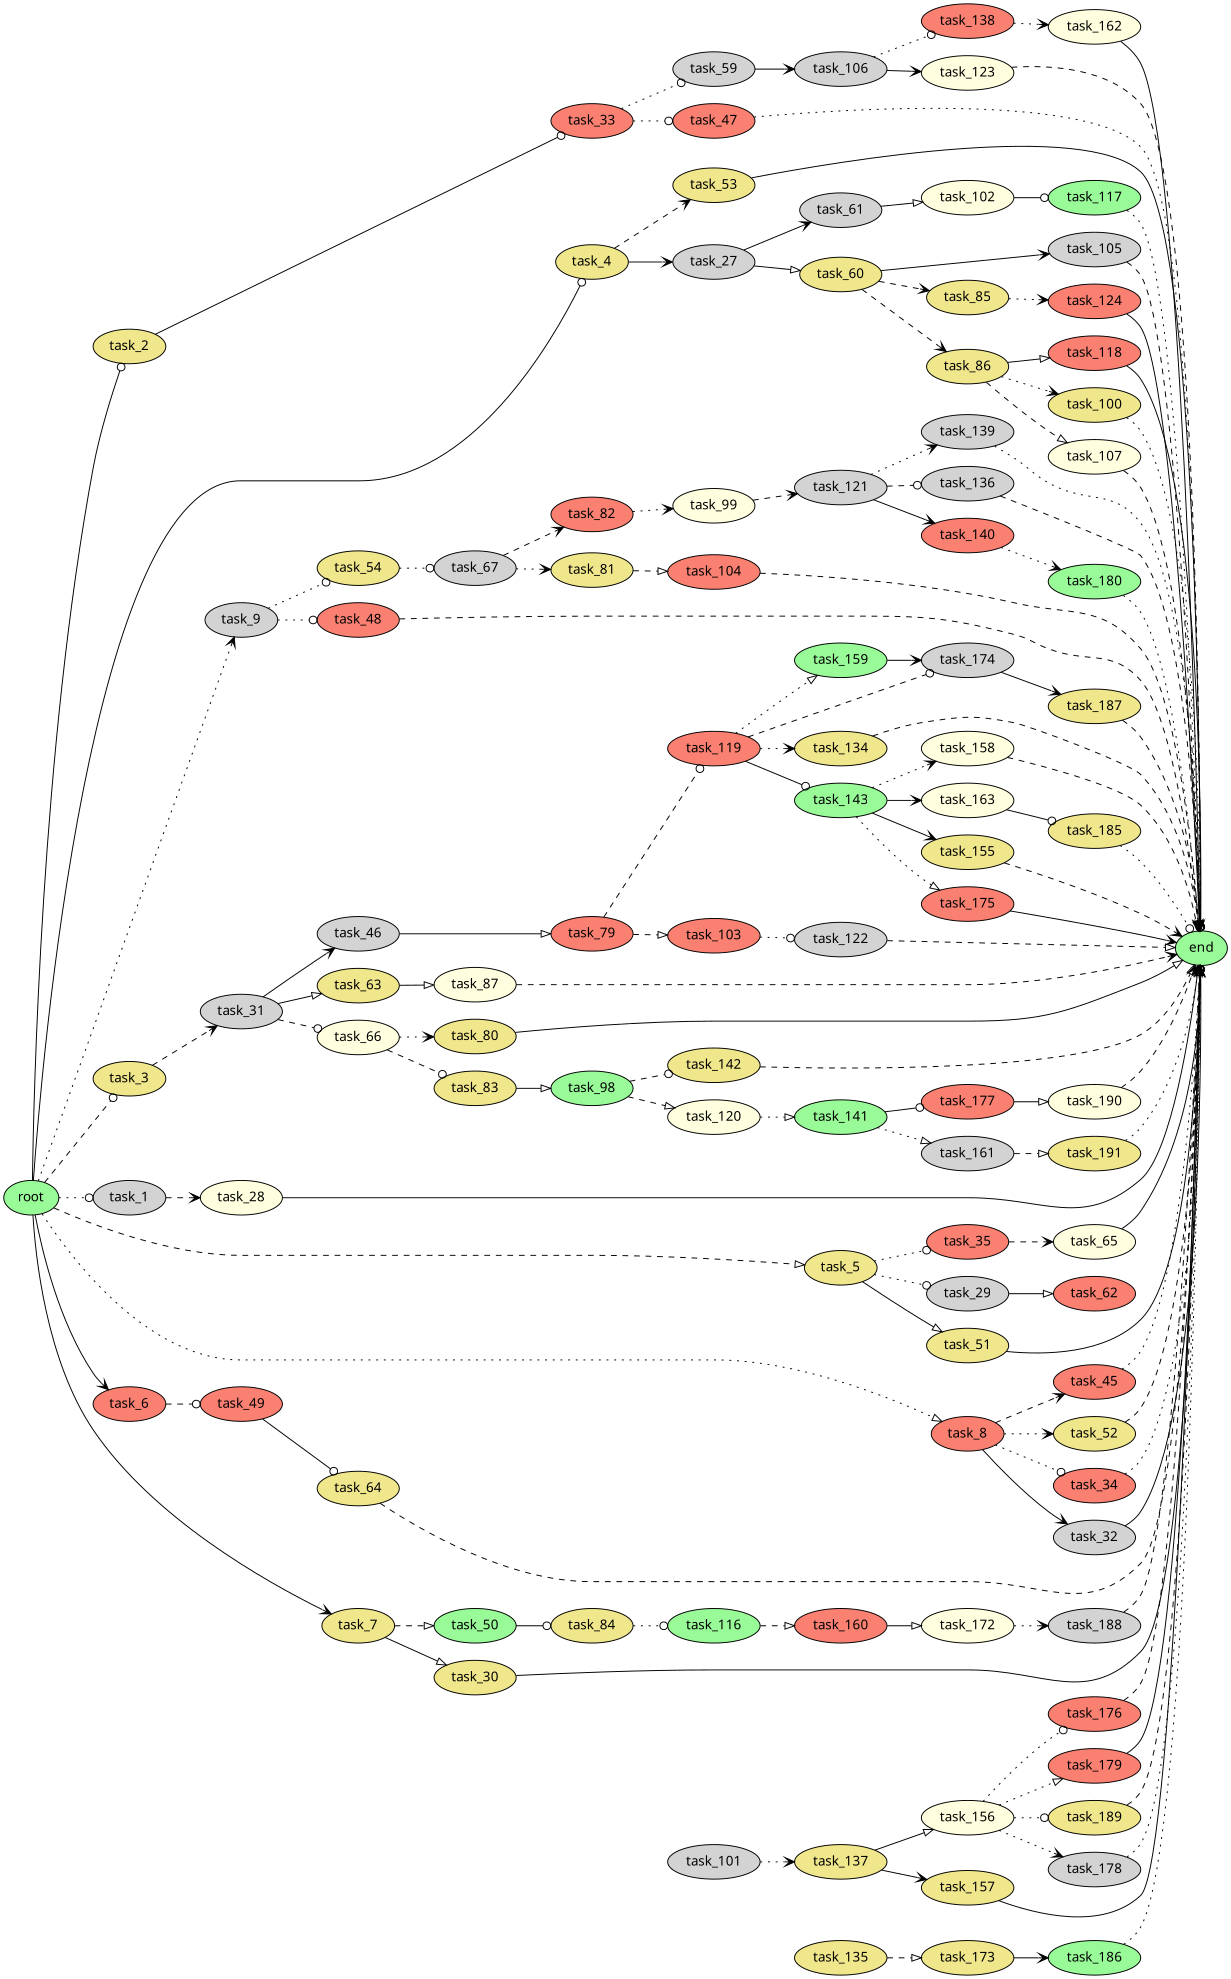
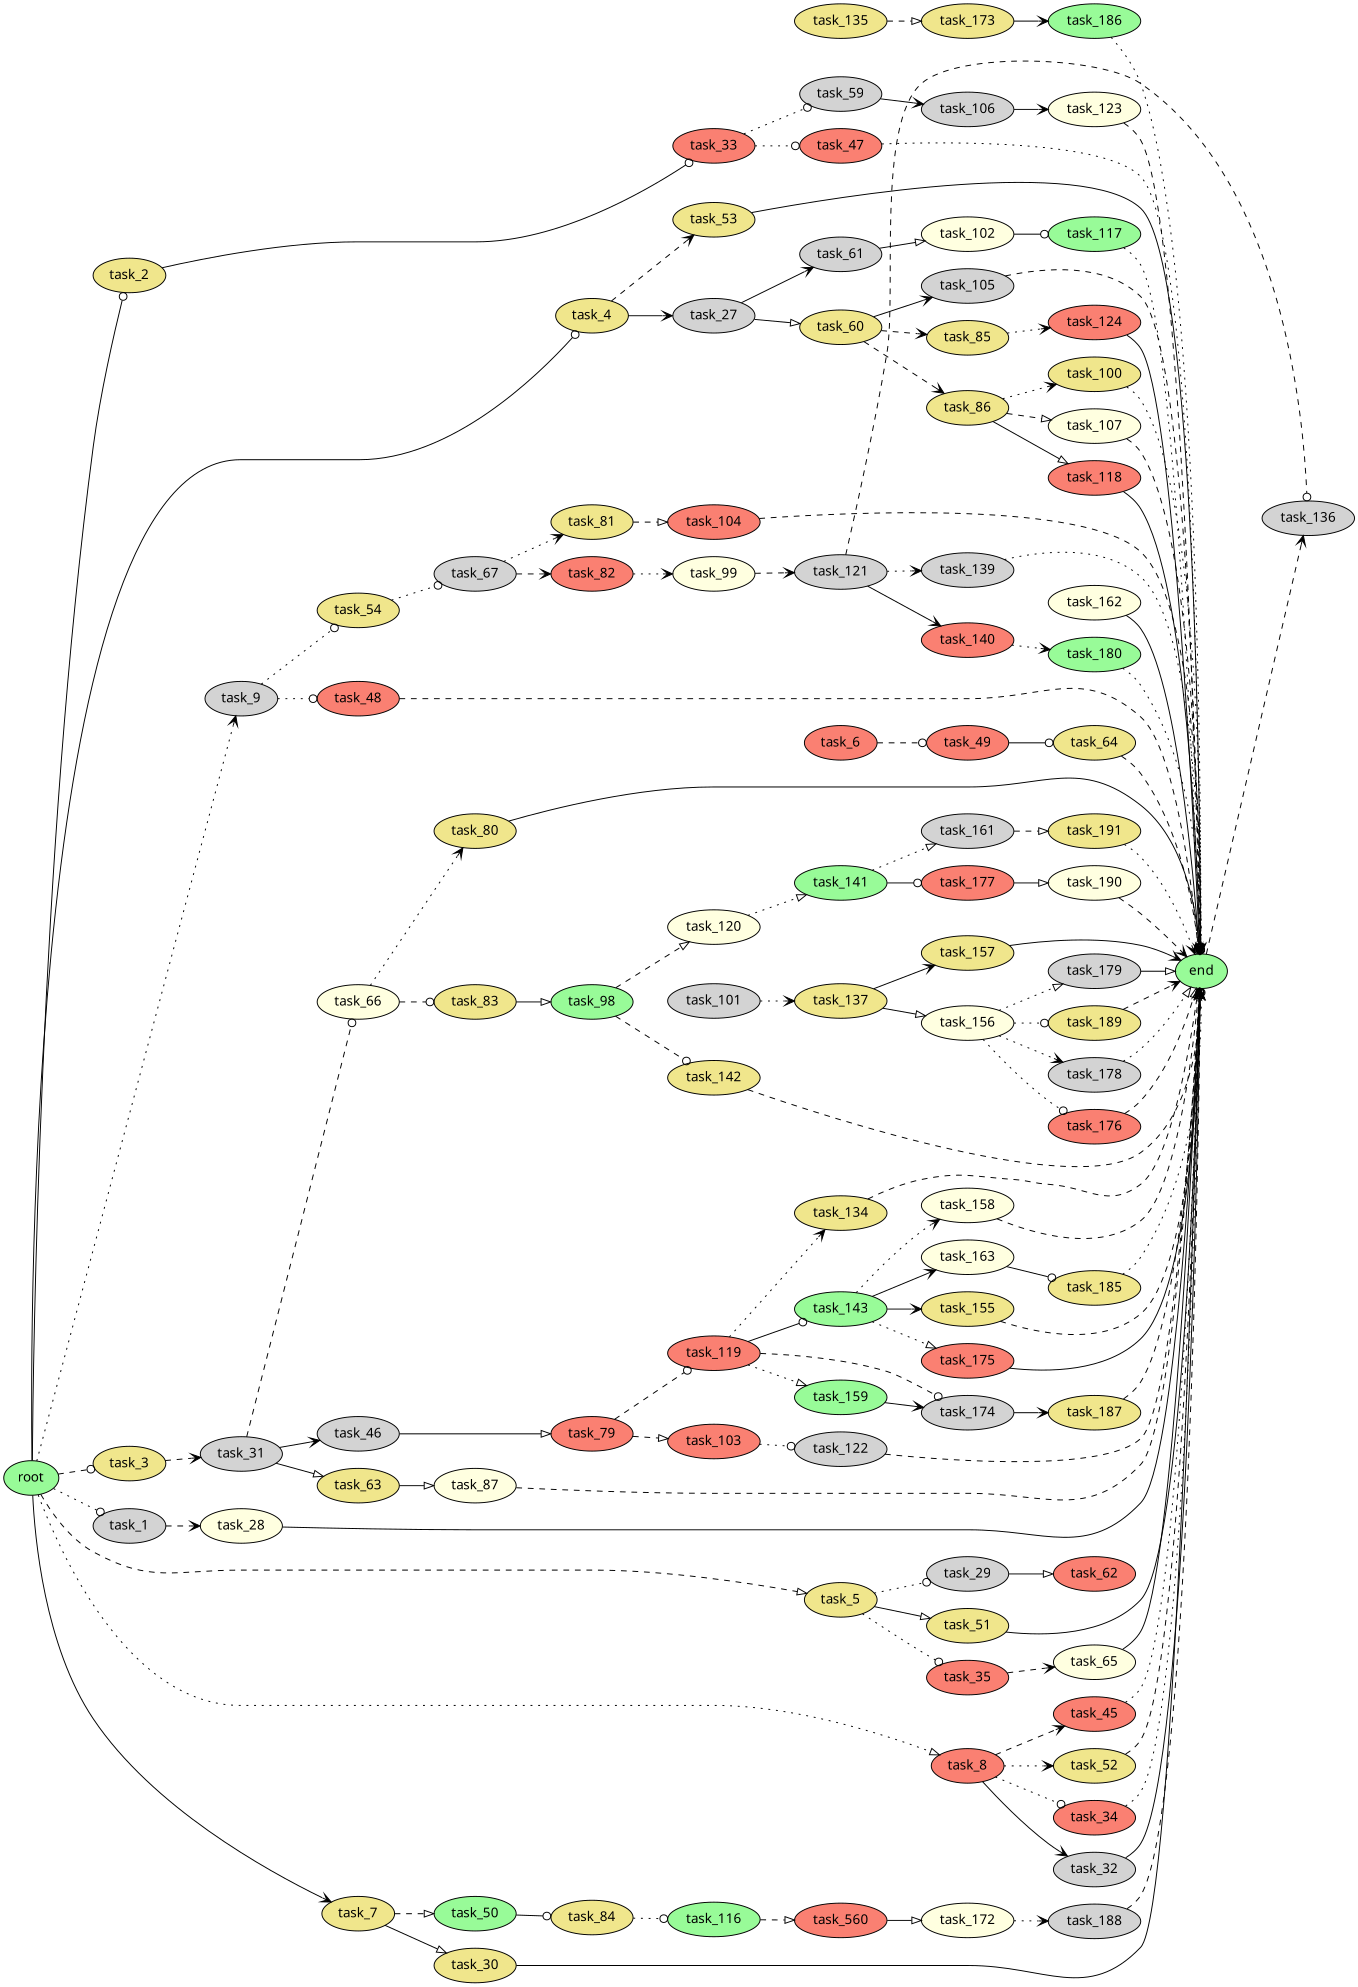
  digraph {
    fontname="Noto Sans"
    rankdir=LR
    node [fillcolor=khaki fontname="Noto Sans" style=filled]
    edge [arrowhead=vee fontname="Noto Sans" style=solid]
    task_118 [fillcolor=salmon]
    end [fillcolor=palegreen]
    task_102 [fillcolor=lightyellow]
    task_117 [fillcolor=palegreen]
    task_65 [fillcolor=lightyellow]
    root [fillcolor=palegreen]
    task_2
    task_4
    task_9 [fillcolor=lightgrey]
    task_3
    task_1 [fillcolor=lightgrey]
    task_5
    task_8 [fillcolor=salmon]
    task_6 [fillcolor=salmon]
    task_7
    task_33 [fillcolor=salmon]
    task_53
    task_27 [fillcolor=lightgrey]
    task_54
    task_48 [fillcolor=salmon]
    task_31 [fillcolor=lightgrey]
    task_28 [fillcolor=lightyellow]
    task_35 [fillcolor=salmon]
    task_29 [fillcolor=lightgrey]
    task_51
    task_45 [fillcolor=salmon]
    task_52
    task_34 [fillcolor=salmon]
    task_32 [fillcolor=lightgrey]
    task_49 [fillcolor=salmon]
    task_50 [fillcolor=palegreen]
    task_30
    task_176 [fillcolor=salmon]
    task_67 [fillcolor=lightgrey]
    task_82 [fillcolor=salmon]
    task_81
    task_99 [fillcolor=lightyellow]
    task_104 [fillcolor=salmon]
    task_142
    task_156 [fillcolor=lightyellow]
-   task_179 [fillcolor=salmon]
+   task_179 [fillcolor=lightgrey]
    task_189
    task_178 [fillcolor=lightgrey]
    task_162 [fillcolor=lightyellow]
    task_158 [fillcolor=lightyellow]
    task_105 [fillcolor=lightgrey]
    task_163 [fillcolor=lightyellow]
    task_185
    task_46 [fillcolor=lightgrey]
    task_79 [fillcolor=salmon]
    task_119 [fillcolor=salmon]
    task_103 [fillcolor=salmon]
    task_135
    task_173
    task_186 [fillcolor=palegreen]
    task_121 [fillcolor=lightgrey]
    task_139 [fillcolor=lightgrey]
    task_64
    task_62 [fillcolor=salmon]
    task_101 [fillcolor=lightgrey]
    task_137
    task_84
    task_116 [fillcolor=palegreen]
    task_136 [fillcolor=lightgrey]
    task_157
    task_159 [fillcolor=palegreen]
    task_174 [fillcolor=lightgrey]
    task_187
    task_155
    task_140 [fillcolor=salmon]
    task_180 [fillcolor=palegreen]
-   task_160 [fillcolor=salmon]
+   task_160 [fillcolor=salmon label=task_560]
    task_172 [fillcolor=lightyellow]
    task_190 [fillcolor=lightyellow]
    task_122 [fillcolor=lightgrey]
    task_59 [fillcolor=lightgrey]
    task_47 [fillcolor=salmon]
    task_191
    task_63
    task_66 [fillcolor=lightyellow]
    task_87 [fillcolor=lightyellow]
    task_80
    task_83
    task_177 [fillcolor=salmon]
    task_188 [fillcolor=lightgrey]
    task_106 [fillcolor=lightgrey]
    task_61 [fillcolor=lightgrey]
    task_60
    task_134
    task_124 [fillcolor=salmon]
    task_85
    task_100
-   task_138 [fillcolor=salmon]
    task_143 [fillcolor=palegreen]
    task_175 [fillcolor=salmon]
    task_161 [fillcolor=lightgrey]
    task_123 [fillcolor=lightyellow]
    task_107 [fillcolor=lightyellow]
    task_141 [fillcolor=palegreen]
    task_98 [fillcolor=palegreen]
    task_120 [fillcolor=lightyellow]
    task_86
    task_118 -> end [arrowhead=odot]
    task_102 -> task_117 [arrowhead=odot]
    task_117 -> end [arrowhead=onormal style=dotted]
    task_65 -> end [arrowhead=onormal]
    root -> task_2 [arrowhead=odot]
    root -> task_4 [arrowhead=odot]
    root -> task_9 [style=dotted]
    root -> task_3 [arrowhead=odot style=dashed]
    root -> task_1 [arrowhead=odot style=dotted]
    root -> task_5 [arrowhead=onormal style=dashed]
    root -> task_8 [arrowhead=onormal style=dotted]
-   root -> task_6
    root -> task_7
    task_2 -> task_33 [arrowhead=odot]
    task_4 -> task_53 [style=dashed]
    task_4 -> task_27
    task_9 -> task_54 [arrowhead=odot style=dotted]
    task_9 -> task_48 [arrowhead=odot style=dotted]
    task_3 -> task_31 [style=dashed]
    task_1 -> task_28 [style=dashed]
    task_5 -> task_35 [arrowhead=odot style=dotted]
    task_5 -> task_29 [arrowhead=odot style=dotted]
    task_5 -> task_51 [arrowhead=onormal]
    task_8 -> task_45 [style=dashed]
    task_8 -> task_52 [style=dotted]
    task_8 -> task_34 [arrowhead=odot style=dotted]
    task_8 -> task_32
    task_6 -> task_49 [arrowhead=odot style=dashed]
    task_7 -> task_50 [arrowhead=onormal style=dashed]
    task_7 -> task_30 [arrowhead=onormal]
    task_33 -> task_59 [arrowhead=odot style=dotted]
    task_33 -> task_47 [arrowhead=odot style=dotted]
    task_53 -> end [arrowhead=odot]
    task_27 -> task_61
    task_27 -> task_60 [arrowhead=onormal]
    task_54 -> task_67 [arrowhead=odot style=dotted]
    task_48 -> end [style=dashed]
    task_31 -> task_46
    task_31 -> task_63 [arrowhead=onormal]
    task_31 -> task_66 [arrowhead=odot style=dashed]
    task_28 -> end
    task_35 -> task_65 [style=dashed]
    task_29 -> task_62 [arrowhead=onormal]
    task_51 -> end [arrowhead=odot]
    task_45 -> end [style=dotted]
    task_52 -> end [arrowhead=odot style=dashed]
    task_34 -> end [arrowhead=odot style=dotted]
    task_32 -> end [arrowhead=odot]
    task_49 -> task_64 [arrowhead=odot]
    task_50 -> task_84 [arrowhead=odot]
    task_30 -> end [arrowhead=odot]
    task_176 -> end [arrowhead=onormal style=dashed]
    task_67 -> task_82 [style=dashed]
    task_67 -> task_81 [style=dotted]
    task_82 -> task_99 [style=dotted]
    task_81 -> task_104 [arrowhead=onormal style=dashed]
    task_99 -> task_121 [style=dashed]
    task_104 -> end [arrowhead=onormal style=dashed]
    task_142 -> end [arrowhead=onormal style=dashed]
    task_156 -> task_176 [arrowhead=odot style=dotted]
    task_156 -> task_179 [arrowhead=onormal style=dotted]
    task_156 -> task_189 [arrowhead=odot style=dotted]
    task_156 -> task_178 [style=dotted]
    task_179 -> end [arrowhead=onormal]
    task_189 -> end [style=dashed]
    task_178 -> end [arrowhead=onormal style=dotted]
    task_162 -> end [arrowhead=onormal]
    task_158 -> end [arrowhead=onormal style=dashed]
    task_105 -> end [arrowhead=odot style=dashed]
    task_163 -> task_185 [arrowhead=odot]
    task_185 -> end [arrowhead=odot style=dotted]
    task_46 -> task_79 [arrowhead=onormal]
    task_79 -> task_119 [arrowhead=odot style=dashed]
    task_79 -> task_103 [arrowhead=onormal style=dashed]
    task_119 -> task_159 [arrowhead=onormal style=dotted]
    task_119 -> task_174 [arrowhead=odot style=dashed]
    task_119 -> task_134 [style=dotted]
    task_119 -> task_143 [arrowhead=odot]
    task_103 -> task_122 [arrowhead=odot style=dotted]
    task_135 -> task_173 [arrowhead=onormal style=dashed]
    task_173 -> task_186
    task_186 -> end [style=dotted]
    task_121 -> task_139 [style=dotted]
    task_121 -> task_136 [arrowhead=odot style=dashed]
    task_121 -> task_140
    task_139 -> end [arrowhead=odot style=dotted]
    task_64 -> end [arrowhead=odot style=dashed]
    task_101 -> task_137 [style=dotted]
    task_137 -> task_156 [arrowhead=onormal]
    task_137 -> task_157
    task_84 -> task_116 [arrowhead=odot style=dotted]
    task_116 -> task_160 [arrowhead=onormal style=dashed]
-   task_136 -> end [style=dashed]
+   end -> task_136 [style=dashed]
    task_157 -> end
    task_159 -> task_174
    task_174 -> task_187
    task_187 -> end [arrowhead=onormal style=dashed]
    task_155 -> end [style=dashed]
    task_140 -> task_180 [style=dotted]
    task_180 -> end [style=dotted]
    task_160 -> task_172 [arrowhead=onormal]
    task_172 -> task_188 [style=dotted]
    task_190 -> end [style=dashed]
    task_122 -> end [arrowhead=onormal style=dashed]
    task_59 -> task_106
    task_47 -> end [arrowhead=onormal style=dotted]
    task_191 -> end [style=dotted]
    task_63 -> task_87 [arrowhead=onormal]
    task_66 -> task_80 [style=dotted]
    task_66 -> task_83 [arrowhead=odot style=dashed]
    task_87 -> end [style=dashed]
    task_80 -> end [arrowhead=onormal]
    task_83 -> task_98 [arrowhead=onormal]
    task_177 -> task_190 [arrowhead=onormal]
    task_188 -> end [style=dashed]
-   task_106 -> task_138 [arrowhead=odot style=dotted]
    task_106 -> task_123
    task_61 -> task_102 [arrowhead=onormal]
    task_60 -> task_105
    task_60 -> task_85 [style=dashed]
    task_60 -> task_86 [style=dashed]
    task_134 -> end [style=dashed]
    task_124 -> end [arrowhead=onormal]
    task_85 -> task_124 [style=dotted]
    task_100 -> end [arrowhead=odot style=dotted]
-   task_138 -> task_162 [style=dotted]
    task_143 -> task_158 [style=dotted]
    task_143 -> task_163
    task_143 -> task_155
    task_143 -> task_175 [arrowhead=onormal style=dotted]
    task_175 -> end
    task_161 -> task_191 [arrowhead=onormal style=dashed]
    task_123 -> end [arrowhead=onormal style=dashed]
    task_107 -> end [arrowhead=onormal style=dashed]
    task_141 -> task_177 [arrowhead=odot]
    task_141 -> task_161 [arrowhead=onormal style=dotted]
    task_98 -> task_142 [arrowhead=odot style=dashed]
    task_98 -> task_120 [arrowhead=onormal style=dashed]
    task_120 -> task_141 [arrowhead=onormal style=dotted]
    task_86 -> task_118 [arrowhead=onormal]
    task_86 -> task_100 [style=dotted]
    task_86 -> task_107 [arrowhead=onormal style=dashed]
  }
